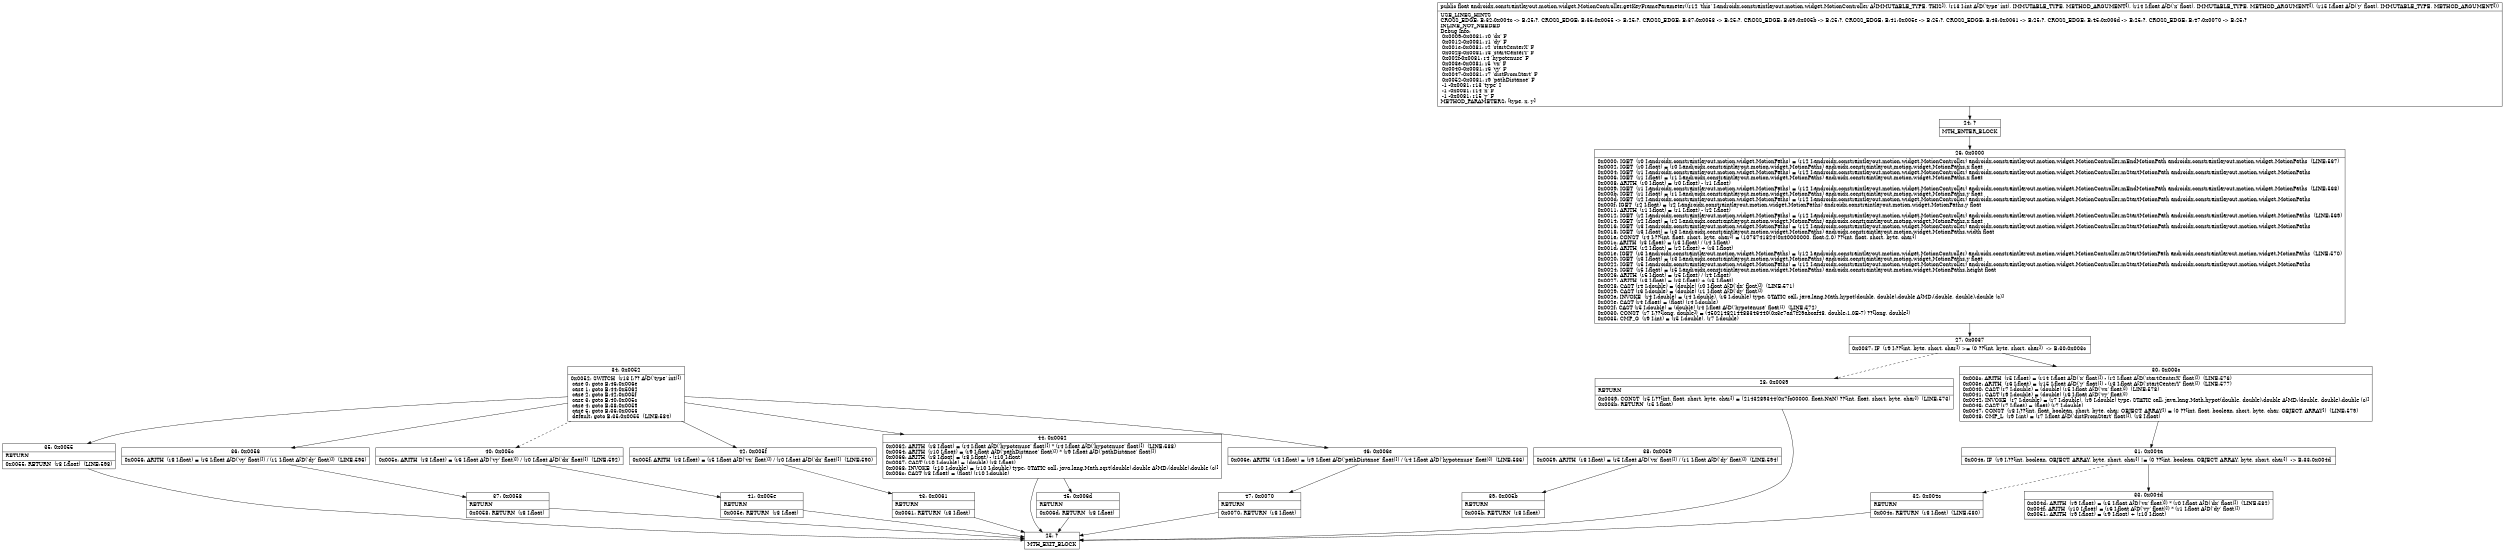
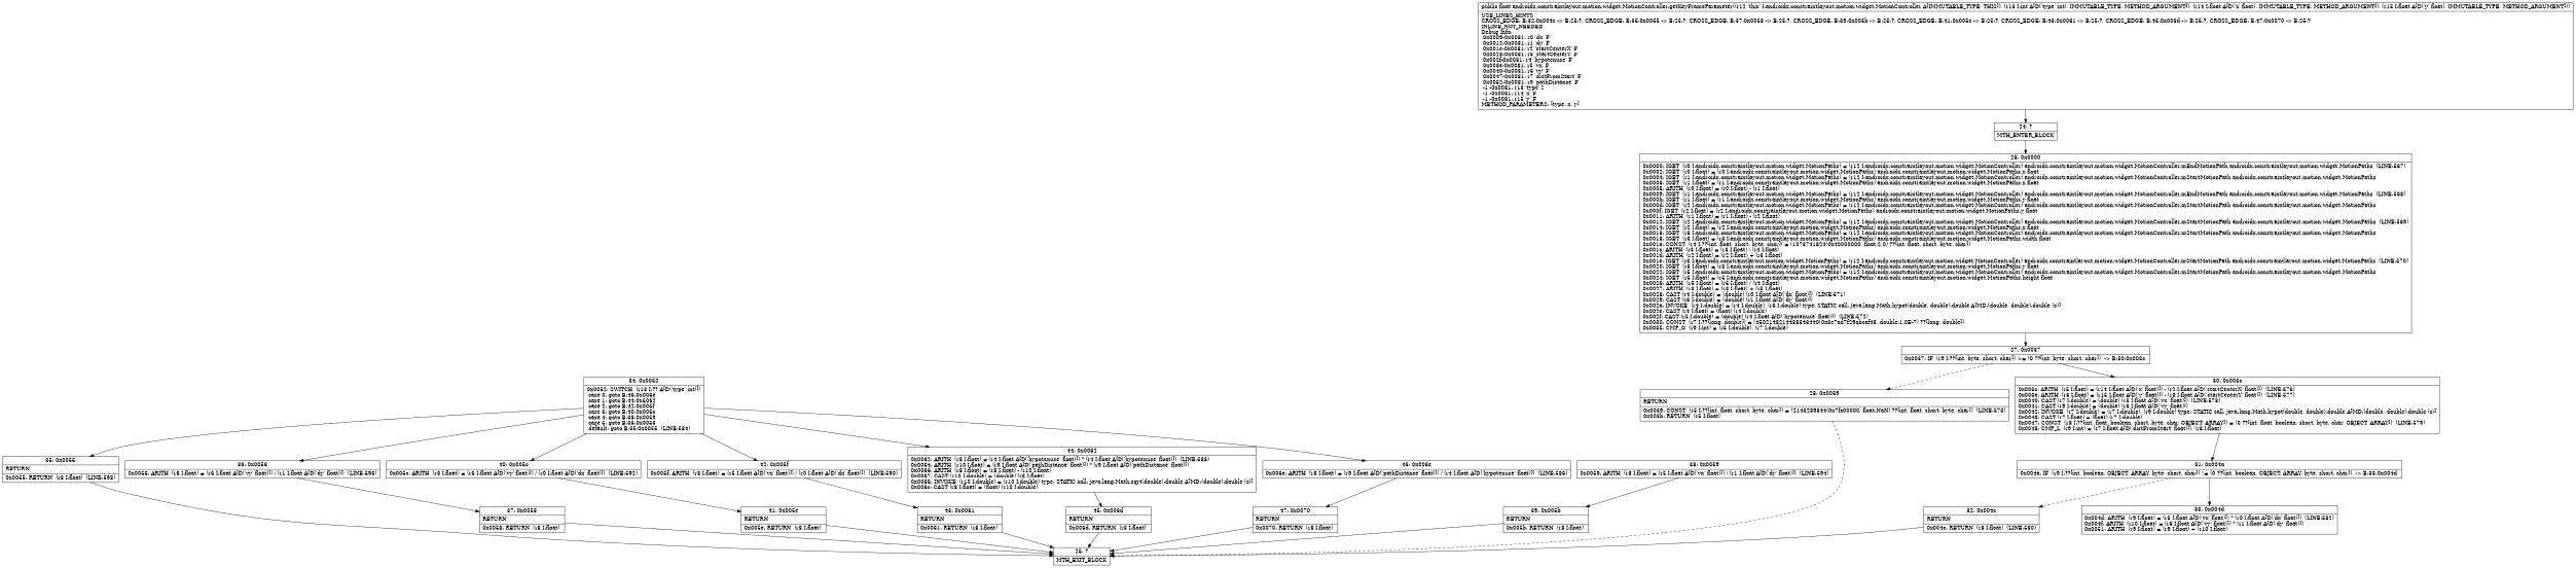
  digraph {
    node [shape=record]
    n1 [label="{24\:\ ?|MTH_ENTER_BLOCK\l}"]
    n2 [label="{26\:\ 0x0000|0x0000: IGET  (r0 I:androidx.constraintlayout.motion.widget.MotionPaths) = (r12 I:androidx.constraintlayout.motion.widget.MotionController) androidx.constraintlayout.motion.widget.MotionController.mEndMotionPath androidx.constraintlayout.motion.widget.MotionPaths  (LINE:567)\l0x0002: IGET  (r0 I:float) = (r0 I:androidx.constraintlayout.motion.widget.MotionPaths) androidx.constraintlayout.motion.widget.MotionPaths.x float \l0x0004: IGET  (r1 I:androidx.constraintlayout.motion.widget.MotionPaths) = (r12 I:androidx.constraintlayout.motion.widget.MotionController) androidx.constraintlayout.motion.widget.MotionController.mStartMotionPath androidx.constraintlayout.motion.widget.MotionPaths \l0x0006: IGET  (r1 I:float) = (r1 I:androidx.constraintlayout.motion.widget.MotionPaths) androidx.constraintlayout.motion.widget.MotionPaths.x float \l0x0008: ARITH  (r0 I:float) = (r0 I:float) \- (r1 I:float) \l0x0009: IGET  (r1 I:androidx.constraintlayout.motion.widget.MotionPaths) = (r12 I:androidx.constraintlayout.motion.widget.MotionController) androidx.constraintlayout.motion.widget.MotionController.mEndMotionPath androidx.constraintlayout.motion.widget.MotionPaths  (LINE:568)\l0x000b: IGET  (r1 I:float) = (r1 I:androidx.constraintlayout.motion.widget.MotionPaths) androidx.constraintlayout.motion.widget.MotionPaths.y float \l0x000d: IGET  (r2 I:androidx.constraintlayout.motion.widget.MotionPaths) = (r12 I:androidx.constraintlayout.motion.widget.MotionController) androidx.constraintlayout.motion.widget.MotionController.mStartMotionPath androidx.constraintlayout.motion.widget.MotionPaths \l0x000f: IGET  (r2 I:float) = (r2 I:androidx.constraintlayout.motion.widget.MotionPaths) androidx.constraintlayout.motion.widget.MotionPaths.y float \l0x0011: ARITH  (r1 I:float) = (r1 I:float) \- (r2 I:float) \l0x0012: IGET  (r2 I:androidx.constraintlayout.motion.widget.MotionPaths) = (r12 I:androidx.constraintlayout.motion.widget.MotionController) androidx.constraintlayout.motion.widget.MotionController.mStartMotionPath androidx.constraintlayout.motion.widget.MotionPaths  (LINE:569)\l0x0014: IGET  (r2 I:float) = (r2 I:androidx.constraintlayout.motion.widget.MotionPaths) androidx.constraintlayout.motion.widget.MotionPaths.x float \l0x0016: IGET  (r3 I:androidx.constraintlayout.motion.widget.MotionPaths) = (r12 I:androidx.constraintlayout.motion.widget.MotionController) androidx.constraintlayout.motion.widget.MotionController.mStartMotionPath androidx.constraintlayout.motion.widget.MotionPaths \l0x0018: IGET  (r3 I:float) = (r3 I:androidx.constraintlayout.motion.widget.MotionPaths) androidx.constraintlayout.motion.widget.MotionPaths.width float \l0x001a: CONST  (r4 I:??[int, float, short, byte, char]) = (1073741824(0x40000000, float:2.0) ??[int, float, short, byte, char]) \l0x001c: ARITH  (r3 I:float) = (r3 I:float) \/ (r4 I:float) \l0x001d: ARITH  (r2 I:float) = (r2 I:float) + (r3 I:float) \l0x001e: IGET  (r3 I:androidx.constraintlayout.motion.widget.MotionPaths) = (r12 I:androidx.constraintlayout.motion.widget.MotionController) androidx.constraintlayout.motion.widget.MotionController.mStartMotionPath androidx.constraintlayout.motion.widget.MotionPaths  (LINE:570)\l0x0020: IGET  (r3 I:float) = (r3 I:androidx.constraintlayout.motion.widget.MotionPaths) androidx.constraintlayout.motion.widget.MotionPaths.y float \l0x0022: IGET  (r5 I:androidx.constraintlayout.motion.widget.MotionPaths) = (r12 I:androidx.constraintlayout.motion.widget.MotionController) androidx.constraintlayout.motion.widget.MotionController.mStartMotionPath androidx.constraintlayout.motion.widget.MotionPaths \l0x0024: IGET  (r5 I:float) = (r5 I:androidx.constraintlayout.motion.widget.MotionPaths) androidx.constraintlayout.motion.widget.MotionPaths.height float \l0x0026: ARITH  (r5 I:float) = (r5 I:float) \/ (r4 I:float) \l0x0027: ARITH  (r3 I:float) = (r3 I:float) + (r5 I:float) \l0x0028: CAST (r4 I:double) = (double) (r0 I:float A[D('dx' float)])  (LINE:571)\l0x0029: CAST (r6 I:double) = (double) (r1 I:float A[D('dy' float)]) \l0x002a: INVOKE  (r4 I:double) = (r4 I:double), (r6 I:double) type: STATIC call: java.lang.Math.hypot(double, double):double A[MD:(double, double):double (c)]\l0x002e: CAST (r4 I:float) = (float) (r4 I:double) \l0x002f: CAST (r5 I:double) = (double) (r4 I:float A[D('hypotenuse' float)])  (LINE:572)\l0x0030: CONST  (r7 I:??[long, double]) = (4502148214488346440(0x3e7ad7f29abcaf48, double:1.0E\-7) ??[long, double]) \l0x0035: CMP_G  (r9 I:int) = (r5 I:double), (r7 I:double) \l}"]
    n3 [label="{27\:\ 0x0037|0x0037: IF  (r9 I:??[int, byte, short, char]) \>= (0 ??[int, byte, short, char])  \-\> B:30:0x003c \l}"]
    n4 [label="{28\:\ 0x0039|RETURN\l|0x0039: CONST  (r5 I:??[int, float, short, byte, char]) = (2143289344(0x7fc00000, float:NaN) ??[int, float, short, byte, char])  (LINE:573)\l0x003b: RETURN  (r5 I:float) \l}"]
    n5 [label="{30\:\ 0x003c|0x003c: ARITH  (r5 I:float) = (r14 I:float A[D('x' float)]) \- (r2 I:float A[D('startCenterX' float)])  (LINE:576)\l0x003e: ARITH  (r6 I:float) = (r15 I:float A[D('y' float)]) \- (r3 I:float A[D('startCenterY' float)])  (LINE:577)\l0x0040: CAST (r7 I:double) = (double) (r5 I:float A[D('vx' float)])  (LINE:578)\l0x0041: CAST (r9 I:double) = (double) (r6 I:float A[D('vy' float)]) \l0x0042: INVOKE  (r7 I:double) = (r7 I:double), (r9 I:double) type: STATIC call: java.lang.Math.hypot(double, double):double A[MD:(double, double):double (c)]\l0x0046: CAST (r7 I:float) = (float) (r7 I:double) \l0x0047: CONST  (r8 I:??[int, float, boolean, short, byte, char, OBJECT, ARRAY]) = (0 ??[int, float, boolean, short, byte, char, OBJECT, ARRAY])  (LINE:579)\l0x0048: CMP_L  (r9 I:int) = (r7 I:float A[D('distFromStart' float)]), (r8 I:float) \l}"]
    n6 [label="{25\:\ ?|MTH_EXIT_BLOCK\l}"]
    n7 [label="{31\:\ 0x004a|0x004a: IF  (r9 I:??[int, boolean, OBJECT, ARRAY, byte, short, char]) != (0 ??[int, boolean, OBJECT, ARRAY, byte, short, char])  \-\> B:33:0x004d \l}"]
    n8 [label="{32\:\ 0x004c|RETURN\l|0x004c: RETURN  (r8 I:float)  (LINE:580)\l}"]
    n9 [label="{33\:\ 0x004d|0x004d: ARITH  (r9 I:float) = (r5 I:float A[D('vx' float)]) * (r0 I:float A[D('dx' float)])  (LINE:582)\l0x004f: ARITH  (r10 I:float) = (r6 I:float A[D('vy' float)]) * (r1 I:float A[D('dy' float)]) \l0x0051: ARITH  (r9 I:float) = (r9 I:float) + (r10 I:float) \l}"]
    n10 [label="{34\:\ 0x0052|0x0052: SWITCH  (r13 I:?? A[D('type' int)])\l case 0: goto B:46:0x006e\l case 1: goto B:44:0x5062\l case 2: goto B:42:0x005f\l case 3: goto B:40:0x005c\l case 4: goto B:38:0x0059\l case 5: goto B:36:0x0056\l default: goto B:35:0x0055  (LINE:584)\l}"]
    n11 [label="{35\:\ 0x0055|RETURN\l|0x0055: RETURN  (r8 I:float)  (LINE:598)\l}"]
    n12 [label="{36\:\ 0x0056|0x0056: ARITH  (r8 I:float) = (r6 I:float A[D('vy' float)]) \/ (r1 I:float A[D('dy' float)])  (LINE:596)\l}"]
    n13 [label="{40\:\ 0x005c|0x005c: ARITH  (r8 I:float) = (r6 I:float A[D('vy' float)]) \/ (r0 I:float A[D('dx' float)])  (LINE:592)\l}"]
    n14 [label="{42\:\ 0x005f|0x005f: ARITH  (r8 I:float) = (r5 I:float A[D('vx' float)]) \/ (r0 I:float A[D('dx' float)])  (LINE:590)\l}"]
    n15 [label="{44\:\ 0x0062|0x0062: ARITH  (r8 I:float) = (r4 I:float A[D('hypotenuse' float)]) * (r4 I:float A[D('hypotenuse' float)])  (LINE:588)\l0x0064: ARITH  (r10 I:float) = (r9 I:float A[D('pathDistance' float)]) * (r9 I:float A[D('pathDistance' float)]) \l0x0066: ARITH  (r8 I:float) = (r8 I:float) \- (r10 I:float) \l0x0067: CAST (r10 I:double) = (double) (r8 I:float) \l0x0068: INVOKE  (r10 I:double) = (r10 I:double) type: STATIC call: java.lang.Math.sqrt(double):double A[MD:(double):double (c)]\l0x006c: CAST (r8 I:float) = (float) (r10 I:double) \l}"]
    n16 [label="{46\:\ 0x006e|0x006e: ARITH  (r8 I:float) = (r9 I:float A[D('pathDistance' float)]) \/ (r4 I:float A[D('hypotenuse' float)])  (LINE:586)\l}"]
    n17 [label="{37\:\ 0x0058|RETURN\l|0x0058: RETURN  (r8 I:float) \l}"]
    n18 [label="{38\:\ 0x0059|0x0059: ARITH  (r8 I:float) = (r5 I:float A[D('vx' float)]) \/ (r1 I:float A[D('dy' float)])  (LINE:594)\l}"]
    n19 [label="{39\:\ 0x005b|RETURN\l|0x005b: RETURN  (r8 I:float) \l}"]
    n20 [label="{41\:\ 0x005e|RETURN\l|0x005e: RETURN  (r8 I:float) \l}"]
    n21 [label="{43\:\ 0x0061|RETURN\l|0x0061: RETURN  (r8 I:float) \l}"]
    n22 [label="{45\:\ 0x006d|RETURN\l|0x006d: RETURN  (r8 I:float) \l}"]
    n23 [label="{47\:\ 0x0070|RETURN\l|0x0070: RETURN  (r8 I:float) \l}"]
    n24 [label="{public float androidx.constraintlayout.motion.widget.MotionController.getKeyFrameParameter((r12 'this' I:androidx.constraintlayout.motion.widget.MotionController A[IMMUTABLE_TYPE, THIS]), (r13 I:int A[D('type' int), IMMUTABLE_TYPE, METHOD_ARGUMENT]), (r14 I:float A[D('x' float), IMMUTABLE_TYPE, METHOD_ARGUMENT]), (r15 I:float A[D('y' float), IMMUTABLE_TYPE, METHOD_ARGUMENT]))  | USE_LINES_HINTS\lCROSS_EDGE: B:32:0x004c \-\> B:25:?, CROSS_EDGE: B:35:0x0055 \-\> B:25:?, CROSS_EDGE: B:37:0x0058 \-\> B:25:?, CROSS_EDGE: B:39:0x005b \-\> B:25:?, CROSS_EDGE: B:41:0x005e \-\> B:25:?, CROSS_EDGE: B:43:0x0061 \-\> B:25:?, CROSS_EDGE: B:45:0x006d \-\> B:25:?, CROSS_EDGE: B:47:0x0070 \-\> B:25:?\lINLINE_NOT_NEEDED\lDebug Info:\l  0x0009\-0x0081: r0 'dx' F\l  0x0012\-0x0081: r1 'dy' F\l  0x001e\-0x0081: r2 'startCenterX' F\l  0x0028\-0x0081: r3 'startCenterY' F\l  0x002f\-0x0081: r4 'hypotenuse' F\l  0x003e\-0x0081: r5 'vx' F\l  0x0040\-0x0081: r6 'vy' F\l  0x0047\-0x0081: r7 'distFromStart' F\l  0x0052\-0x0081: r9 'pathDistance' F\l  \-1 \-0x0081: r13 'type' I\l  \-1 \-0x0081: r14 'x' F\l  \-1 \-0x0081: r15 'y' F\lMETHOD_PARAMETERS: [type, x, y]\l}"]
    n1 -> n2
    n2 -> n3
    n3 -> n4 [style=dashed]
    n3 -> n5
-   n4 -> n6
+   n4 -> n6 [style=dashed]
    n5 -> n7
    n7 -> n8 [style=dashed]
    n7 -> n9
    n8 -> n6
    n10 -> n11
    n10 -> n12
-   n10 -> n13 [style=dashed]
+   n10 -> n13
    n10 -> n14
    n10 -> n15
    n10 -> n16
    n11 -> n6
    n12 -> n17
    n13 -> n20
    n14 -> n21
    n15 -> n22
    n16 -> n23
    n17 -> n6
    n18 -> n19
-   n15 -> n6
+   n19 -> n6
    n20 -> n6
    n21 -> n6
    n22 -> n6
    n23 -> n6
    n24 -> n1
  }
